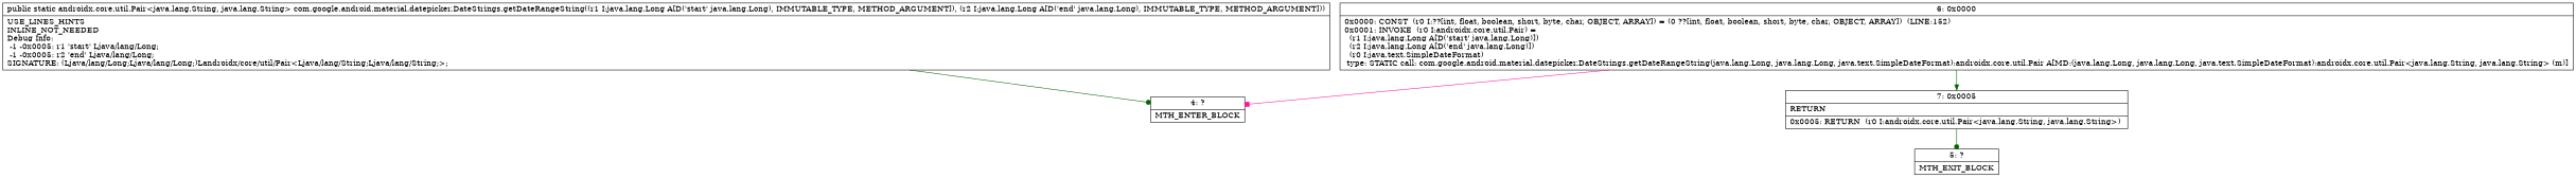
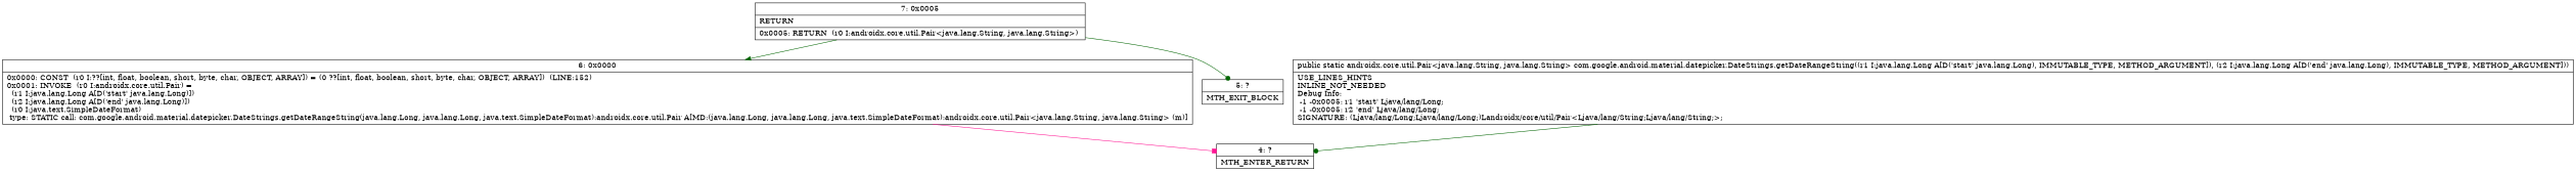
  digraph {
    node [shape=record]
    edge [arrowhead=dot color=darkgreen]
-   n1 [label="{4\:\ ?|MTH_ENTER_BLOCK\l}"]
+   n1 [label="{4\:\ ?|MTH_ENTER_RETURN\l}"]
    n2 [label="{6\:\ 0x0000|0x0000: CONST  (r0 I:??[int, float, boolean, short, byte, char, OBJECT, ARRAY]) = (0 ??[int, float, boolean, short, byte, char, OBJECT, ARRAY])  (LINE:152)\l0x0001: INVOKE  (r0 I:androidx.core.util.Pair) = \l  (r1 I:java.lang.Long A[D('start' java.lang.Long)])\l  (r2 I:java.lang.Long A[D('end' java.lang.Long)])\l  (r0 I:java.text.SimpleDateFormat)\l type: STATIC call: com.google.android.material.datepicker.DateStrings.getDateRangeString(java.lang.Long, java.lang.Long, java.text.SimpleDateFormat):androidx.core.util.Pair A[MD:(java.lang.Long, java.lang.Long, java.text.SimpleDateFormat):androidx.core.util.Pair\<java.lang.String, java.lang.String\> (m)]\l}"]
    n3 [label="{7\:\ 0x0005|RETURN\l|0x0005: RETURN  (r0 I:androidx.core.util.Pair\<java.lang.String, java.lang.String\>) \l}"]
    n4 [label="{5\:\ ?|MTH_EXIT_BLOCK\l}"]
    n5 [label="{public static androidx.core.util.Pair\<java.lang.String, java.lang.String\> com.google.android.material.datepicker.DateStrings.getDateRangeString((r1 I:java.lang.Long A[D('start' java.lang.Long), IMMUTABLE_TYPE, METHOD_ARGUMENT]), (r2 I:java.lang.Long A[D('end' java.lang.Long), IMMUTABLE_TYPE, METHOD_ARGUMENT]))  | USE_LINES_HINTS\lINLINE_NOT_NEEDED\lDebug Info:\l  \-1 \-0x0005: r1 'start' Ljava\/lang\/Long;\l  \-1 \-0x0005: r2 'end' Ljava\/lang\/Long;\lSIGNATURE: (Ljava\/lang\/Long;Ljava\/lang\/Long;)Landroidx\/core\/util\/Pair\<Ljava\/lang\/String;Ljava\/lang\/String;\>;\l}"]
    n2 -> n1 [arrowhead=box color=deeppink]
-   n2 -> n3 [arrowhead=normal]
+   n3 -> n2 [arrowhead=normal]
    n3 -> n4
    n5 -> n1
  }
